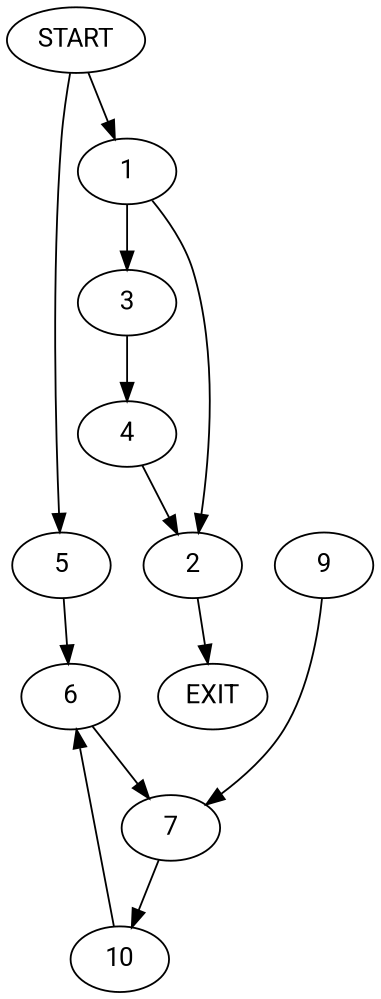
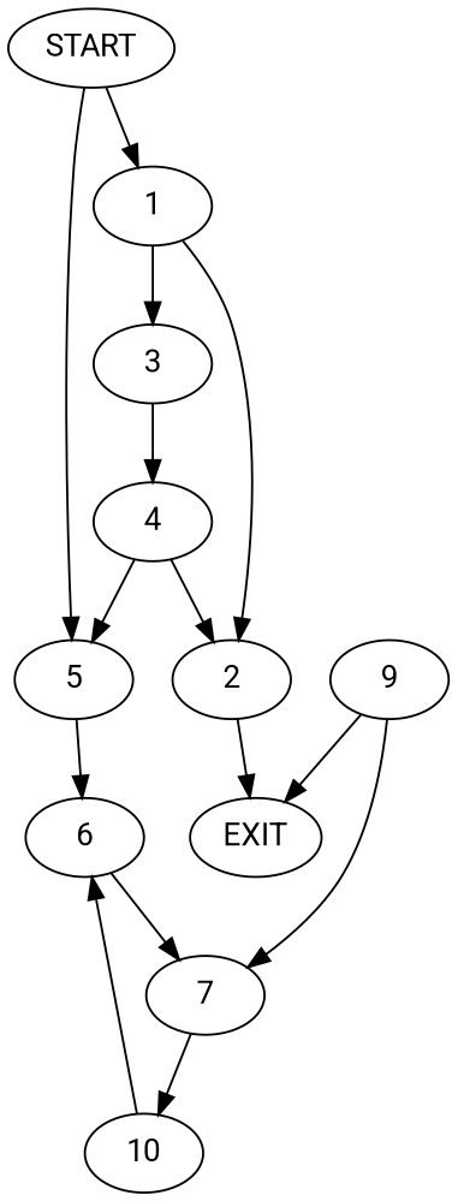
  digraph {
    fontname=Roboto
    node [fontname=Roboto]
    edge [fontname=Roboto]
    n1 [label=START]
    1
    5
    2
    3
    n6 [label=EXIT]
    4
    6
    7
    10
    9
    n1 -> 1
    n1 -> 5
    1 -> 2
    1 -> 3
    5 -> 6
    2 -> n6
    3 -> 4
+   4 -> 5
    4 -> 2
    6 -> 7
    7 -> 10
    10 -> 6
+   9 -> n6
    9 -> 7
  }
